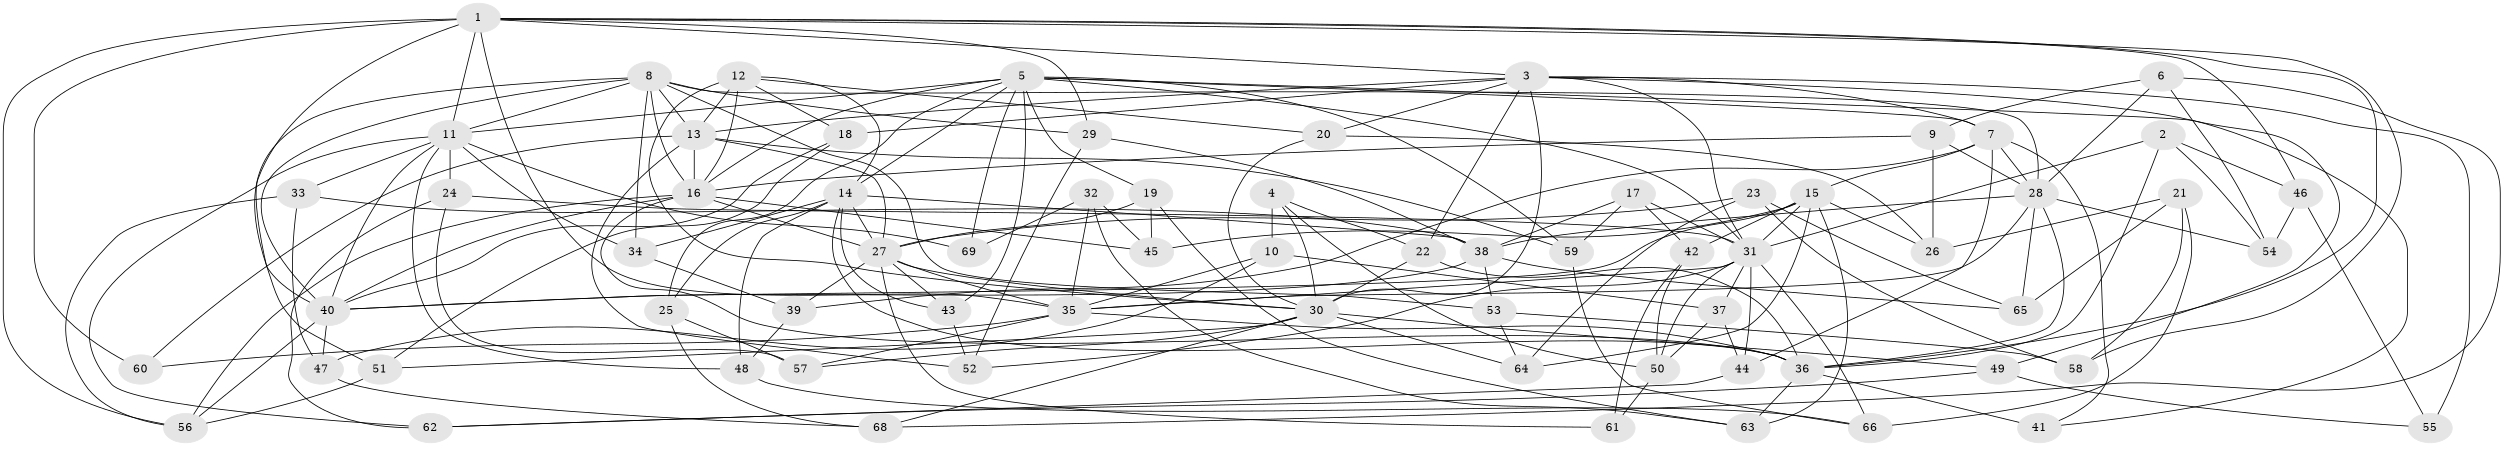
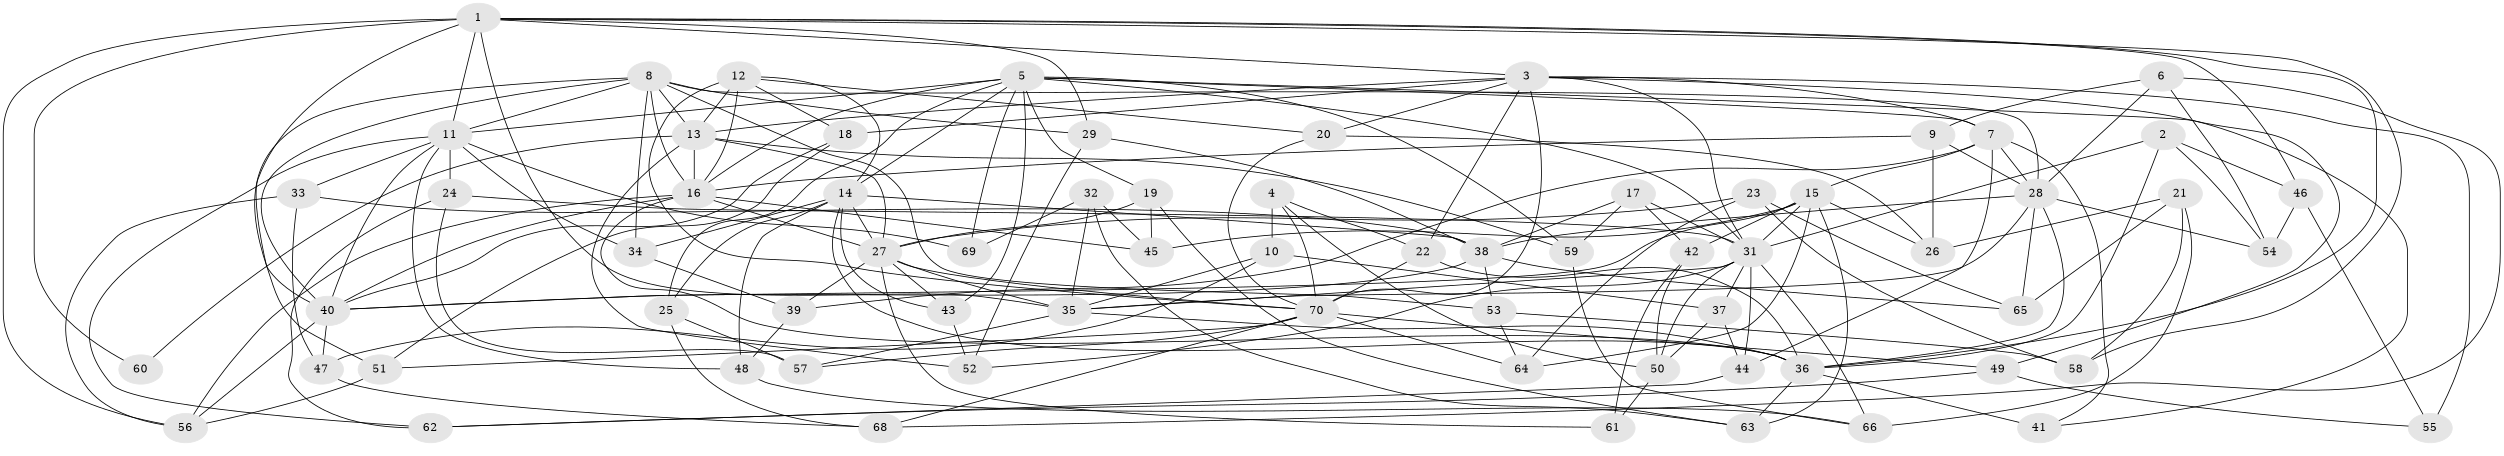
  graph {
    node [color=gray90 style=filled]
    edge [weight=1.0]
    1
    3
    11
    29
    35
    36
    40
    46
    56
    58
    60
    31
    7
    13
    18
    20
    22
-   30
+   30 [label=70]
    49
    55
    69
    34
    24
    33
    48
    62
    52
    38
    57
    41
    63
    47
    54
    2
    44
    37
    66
    50
    28
    15
    39
    16
    59
    27
    51
    26
    68
    64
    4
    10
    5
    14
    19
    25
    43
    45
    6
    9
    65
    42
    8
    53
    12
    61
    17
    21
    23
    32
    1 -- 3
    1 -- 11
    1 -- 29
    1 -- 35
    1 -- 36
    1 -- 40 [weight=2.0]
    1 -- 46
    1 -- 56
    1 -- 58
    1 -- 60 [weight=2.0]
    3 -- 31
    3 -- 7
    3 -- 13
    3 -- 18
    3 -- 20
    3 -- 22
    3 -- 30 [weight=2.0]
    3 -- 49
    3 -- 55 [weight=2.0]
    11 -- 40
    11 -- 69
    11 -- 34
    11 -- 24
    11 -- 33
    11 -- 48
    11 -- 62
    29 -- 52
    29 -- 38
    35 -- 36
-   35 -- 60
    35 -- 57
    36 -- 41 [weight=2.0]
    36 -- 63
    40 -- 56
    40 -- 47
    46 -- 55
    46 -- 54
    31 -- 35
    31 -- 52
    31 -- 44
    31 -- 37
    31 -- 66
    31 -- 50
    7 -- 41
    7 -- 44
    7 -- 28 [weight=3.0]
    7 -- 15
    7 -- 39
    13 -- 60
    13 -- 52
    13 -- 16 [weight=2.0]
    13 -- 59
    13 -- 27
    18 -- 40
    18 -- 51
    20 -- 30
    20 -- 26
    22 -- 36
    22 -- 30
    30 -- 49
    30 -- 57
    30 -- 51
    30 -- 68
    30 -- 64
    49 -- 55
    49 -- 62
    34 -- 39
    24 -- 31
    24 -- 62
    24 -- 57
    33 -- 56
    33 -- 38
    33 -- 47
    48 -- 66
    38 -- 40
    38 -- 65
    38 -- 53
    47 -- 68
    2 -- 36
    2 -- 46
    2 -- 31
    2 -- 54
    44 -- 62
    37 -- 44
    37 -- 50
    50 -- 61
    28 -- 35
    28 -- 36
    28 -- 38 [weight=2.0]
    28 -- 54
    28 -- 65
    15 -- 40
    15 -- 31
    15 -- 63
    15 -- 26
    15 -- 64
    15 -- 45
    15 -- 42 [weight=3.0]
    39 -- 48
    16 -- 36
    16 -- 40
    16 -- 56
    16 -- 27
    16 -- 45
    59 -- 66
    27 -- 35 [weight=2.0]
    27 -- 30
    27 -- 39
    27 -- 43
    27 -- 61
    51 -- 56
    4 -- 22
    4 -- 30
    4 -- 50
    4 -- 10
    10 -- 35
    10 -- 47
    10 -- 37
    5 -- 11
    5 -- 31
    5 -- 7 [weight=2.0]
    5 -- 69
    5 -- 41
    5 -- 16
    5 -- 59
    5 -- 14
    5 -- 19
    5 -- 25
    5 -- 43
    14 -- 36
    14 -- 34
    14 -- 48
    14 -- 38
    14 -- 27 [weight=2.0]
    14 -- 25
    14 -- 43
    19 -- 63
    19 -- 27
    19 -- 45
    25 -- 57
    25 -- 68
    43 -- 52
    6 -- 54
    6 -- 28
    6 -- 68
    6 -- 9
    9 -- 28
    9 -- 16
    9 -- 26
    42 -- 50
    42 -- 61
    8 -- 11
    8 -- 29
    8 -- 40
    8 -- 13 [weight=2.0]
    8 -- 34
    8 -- 28
    8 -- 16
    8 -- 51
    8 -- 53
    53 -- 58
    53 -- 64
    12 -- 13
    12 -- 18
    12 -- 20
    12 -- 30
    12 -- 16 [weight=2.0]
    12 -- 14
    17 -- 31
    17 -- 38
    17 -- 59
    17 -- 42
    21 -- 58
    21 -- 66
    21 -- 26
    21 -- 65
    23 -- 58
    23 -- 27
    23 -- 64
    23 -- 65
    32 -- 35
    32 -- 69
    32 -- 63
    32 -- 45
  }
